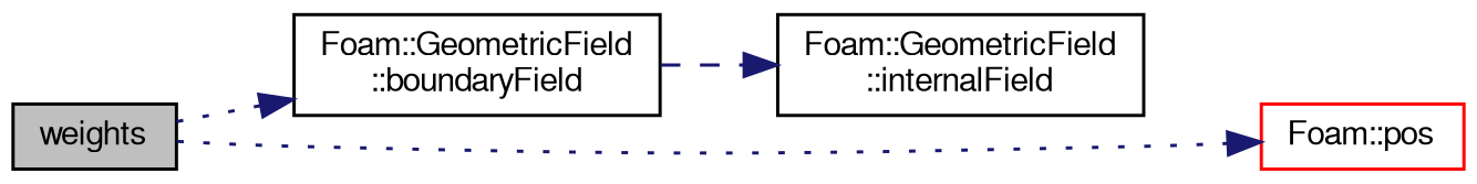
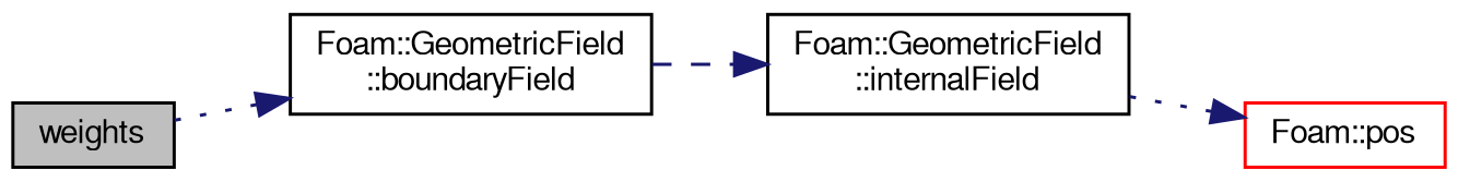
  digraph {
    rankdir=LR
    node [color=black fontname=FreeSans fontsize=10 shape=record]
    edge [color=midnightblue fontname=FreeSans fontsize=10 labelfontname=FreeSans labelfontsize=10 style=dotted]
    n1 [fillcolor=grey75 fontcolor=black height=0.2 label=weights style=filled width=0.4]
    n2 [height=0.2 label="Foam::GeometricField\l::boundaryField" width=0.4]
    n3 [color=red height=0.2 label="Foam::pos" width=0.4]
    n4 [height=0.2 label="Foam::GeometricField\l::internalField" width=0.4]
    n1 -> n2
-   n1 -> n3
+   n4 -> n3
    n2 -> n4 [style=dashed]
  }
